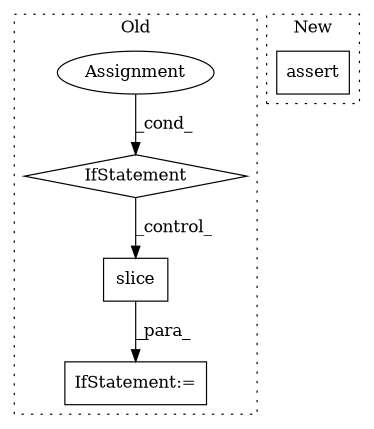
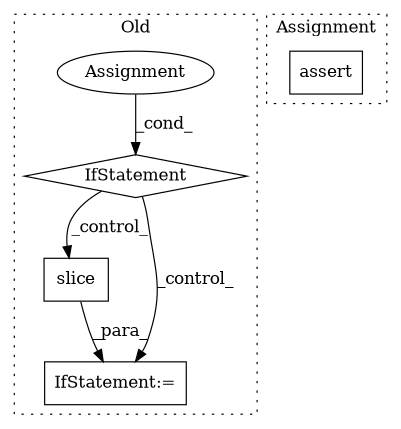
  digraph {
    node [shape=box]
    n1 [a=32 l="6,1" label=slice s="721,739"]
    n2 [a=25 l="4,2" label=IfStatement s="691,706" shape=diamond]
    n3 [a=42 l=11 label=Assignment s=695 shape=ellipse]
    n4 [a=7 l=1 label="IfStatement:=" s=720]
    n5 [a=6 l=7 label=assert s=691]
    subgraph cluster_1 {
      label=Old
      style=dotted
      n1
      n2
      n3
      n4
    }
    subgraph cluster_2 {
-     label=New
+     label=Assignment
      style=dotted
      n5
    }
    n1 -> n4 [label=_para_]
    n2 -> n1 [label=_control_]
+   n2 -> n4 [label=_control_]
    n3 -> n2 [label=_cond_]
  }
